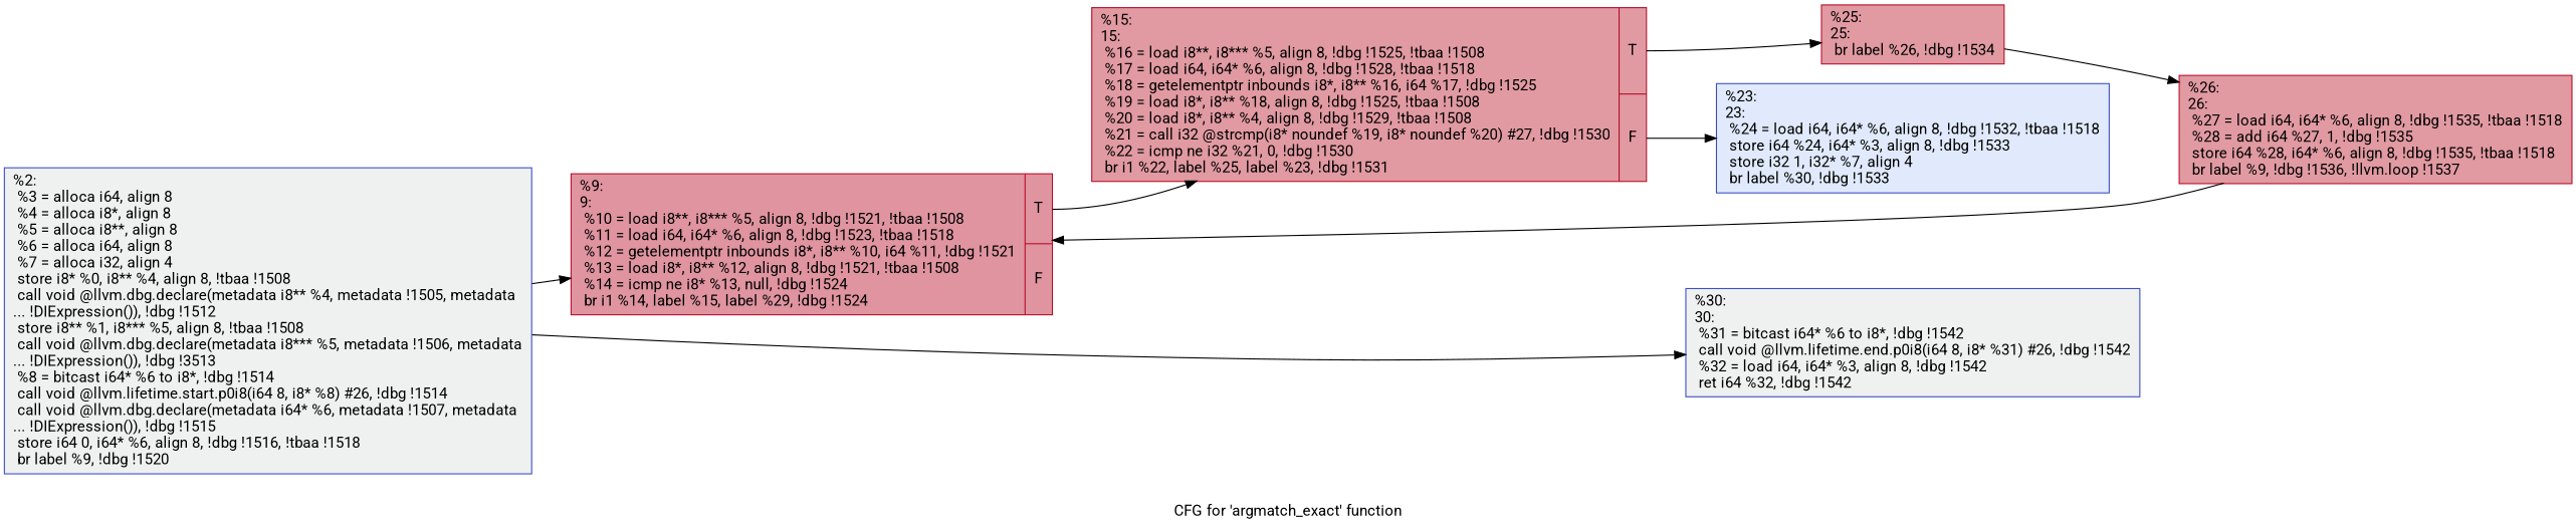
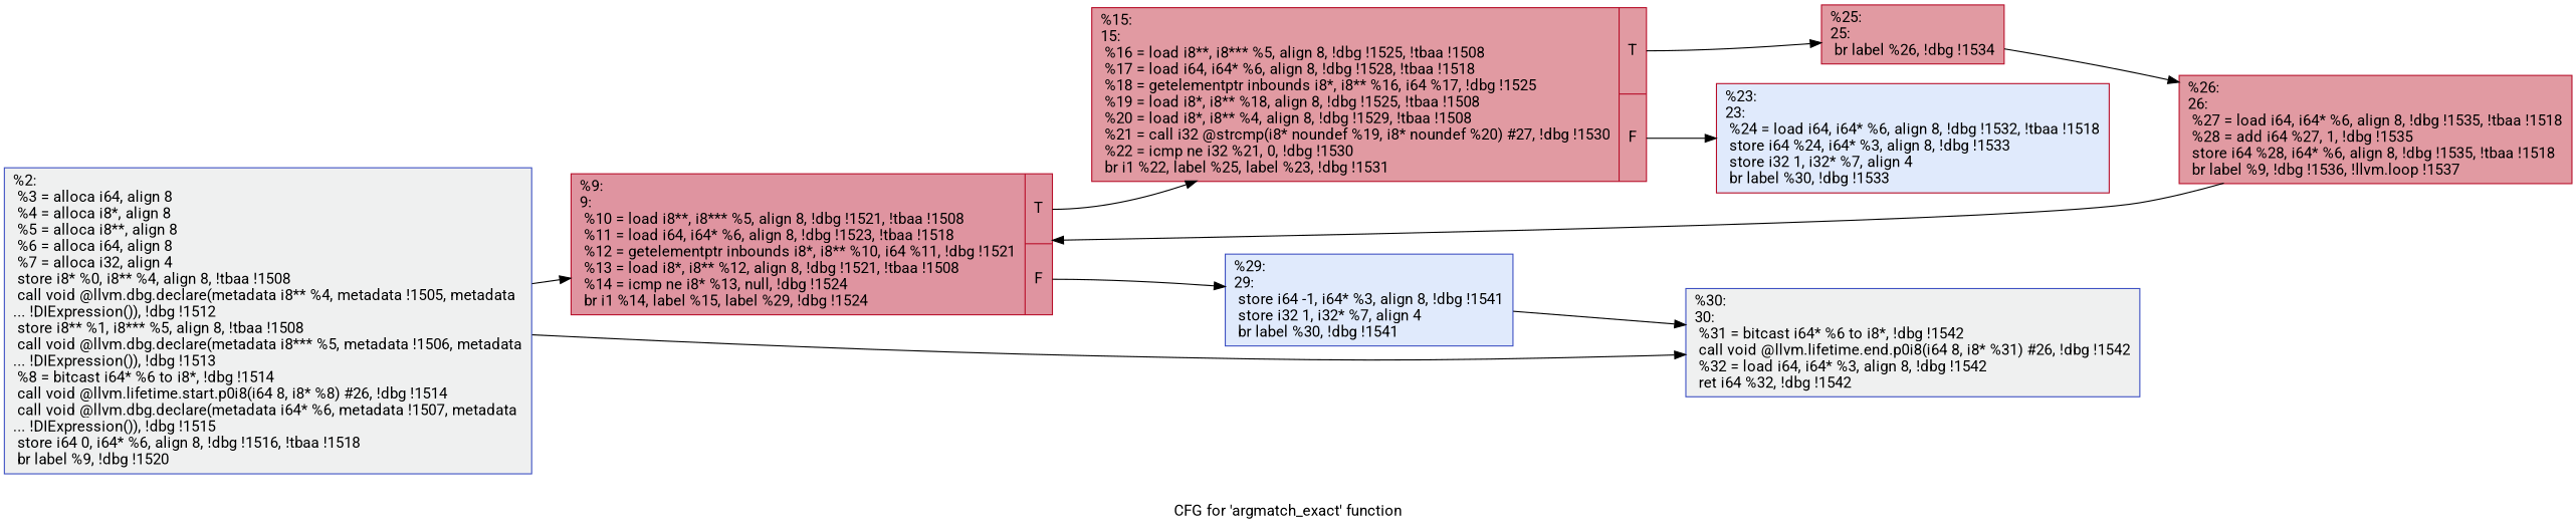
  digraph {
    fontname=Roboto
    label="CFG for 'argmatch_exact' function"
    rankdir=LR
    node [color="#3d50c3ff" fillcolor="#bb1b2c70" fontname=Roboto shape=record style=filled]
    edge [fontname=Roboto]
-   n1 [fillcolor="#dbdcde70" label="{%2:\l  %3 = alloca i64, align 8\l  %4 = alloca i8*, align 8\l  %5 = alloca i8**, align 8\l  %6 = alloca i64, align 8\l  %7 = alloca i32, align 4\l  store i8* %0, i8** %4, align 8, !tbaa !1508\l  call void @llvm.dbg.declare(metadata i8** %4, metadata !1505, metadata\l... !DIExpression()), !dbg !1512\l  store i8** %1, i8*** %5, align 8, !tbaa !1508\l  call void @llvm.dbg.declare(metadata i8*** %5, metadata !1506, metadata\l... !DIExpression()), !dbg !3513\l  %8 = bitcast i64* %6 to i8*, !dbg !1514\l  call void @llvm.lifetime.start.p0i8(i64 8, i8* %8) #26, !dbg !1514\l  call void @llvm.dbg.declare(metadata i64* %6, metadata !1507, metadata\l... !DIExpression()), !dbg !1515\l  store i64 0, i64* %6, align 8, !dbg !1516, !tbaa !1518\l  br label %9, !dbg !1520\l}"]
+   n1 [fillcolor="#dbdcde70" label="{%2:\l  %3 = alloca i64, align 8\l  %4 = alloca i8*, align 8\l  %5 = alloca i8**, align 8\l  %6 = alloca i64, align 8\l  %7 = alloca i32, align 4\l  store i8* %0, i8** %4, align 8, !tbaa !1508\l  call void @llvm.dbg.declare(metadata i8** %4, metadata !1505, metadata\l... !DIExpression()), !dbg !1512\l  store i8** %1, i8*** %5, align 8, !tbaa !1508\l  call void @llvm.dbg.declare(metadata i8*** %5, metadata !1506, metadata\l... !DIExpression()), !dbg !1513\l  %8 = bitcast i64* %6 to i8*, !dbg !1514\l  call void @llvm.lifetime.start.p0i8(i64 8, i8* %8) #26, !dbg !1514\l  call void @llvm.dbg.declare(metadata i64* %6, metadata !1507, metadata\l... !DIExpression()), !dbg !1515\l  store i64 0, i64* %6, align 8, !dbg !1516, !tbaa !1518\l  br label %9, !dbg !1520\l}"]
    n2 [color="#b70d28ff" fillcolor="#b70d2870" label="{%9:\l9:                                                \l  %10 = load i8**, i8*** %5, align 8, !dbg !1521, !tbaa !1508\l  %11 = load i64, i64* %6, align 8, !dbg !1523, !tbaa !1518\l  %12 = getelementptr inbounds i8*, i8** %10, i64 %11, !dbg !1521\l  %13 = load i8*, i8** %12, align 8, !dbg !1521, !tbaa !1508\l  %14 = icmp ne i8* %13, null, !dbg !1524\l  br i1 %14, label %15, label %29, !dbg !1524\l|{<s0>T|<s1>F}}"]
    n3 [fillcolor="#dbdcde70" label="{%30:\l30:                                               \l  %31 = bitcast i64* %6 to i8*, !dbg !1542\l  call void @llvm.lifetime.end.p0i8(i64 8, i8* %31) #26, !dbg !1542\l  %32 = load i64, i64* %3, align 8, !dbg !1542\l  ret i64 %32, !dbg !1542\l}"]
    n4 [color="#b70d28ff" label="{%15:\l15:                                               \l  %16 = load i8**, i8*** %5, align 8, !dbg !1525, !tbaa !1508\l  %17 = load i64, i64* %6, align 8, !dbg !1528, !tbaa !1518\l  %18 = getelementptr inbounds i8*, i8** %16, i64 %17, !dbg !1525\l  %19 = load i8*, i8** %18, align 8, !dbg !1525, !tbaa !1508\l  %20 = load i8*, i8** %4, align 8, !dbg !1529, !tbaa !1508\l  %21 = call i32 @strcmp(i8* noundef %19, i8* noundef %20) #27, !dbg !1530\l  %22 = icmp ne i32 %21, 0, !dbg !1530\l  br i1 %22, label %25, label %23, !dbg !1531\l|{<s0>T|<s1>F}}"]
+   n5 [fillcolor="#b9d0f970" label="{%29:\l29:                                               \l  store i64 -1, i64* %3, align 8, !dbg !1541\l  store i32 1, i32* %7, align 4\l  br label %30, !dbg !1541\l}"]
    n6 [color="#b70d28ff" label="{%25:\l25:                                               \l  br label %26, !dbg !1534\l}"]
-   n7 [fillcolor="#b9d0f970" label="{%23:\l23:                                               \l  %24 = load i64, i64* %6, align 8, !dbg !1532, !tbaa !1518\l  store i64 %24, i64* %3, align 8, !dbg !1533\l  store i32 1, i32* %7, align 4\l  br label %30, !dbg !1533\l}"]
+   n7 [color="#b70d28ff" fillcolor="#b9d0f970" label="{%23:\l23:                                               \l  %24 = load i64, i64* %6, align 8, !dbg !1532, !tbaa !1518\l  store i64 %24, i64* %3, align 8, !dbg !1533\l  store i32 1, i32* %7, align 4\l  br label %30, !dbg !1533\l}"]
    n8 [color="#b70d28ff" label="{%26:\l26:                                               \l  %27 = load i64, i64* %6, align 8, !dbg !1535, !tbaa !1518\l  %28 = add i64 %27, 1, !dbg !1535\l  store i64 %28, i64* %6, align 8, !dbg !1535, !tbaa !1518\l  br label %9, !dbg !1536, !llvm.loop !1537\l}"]
    n1 -> n2
    n1 -> n3
    n2 -> n4 [tailport=s0]
+   n2 -> n5 [tailport=s1]
    n4 -> n6 [tailport=s0]
    n4 -> n7 [tailport=s1]
+   n5 -> n3
    n6 -> n8
    n8 -> n2
  }
